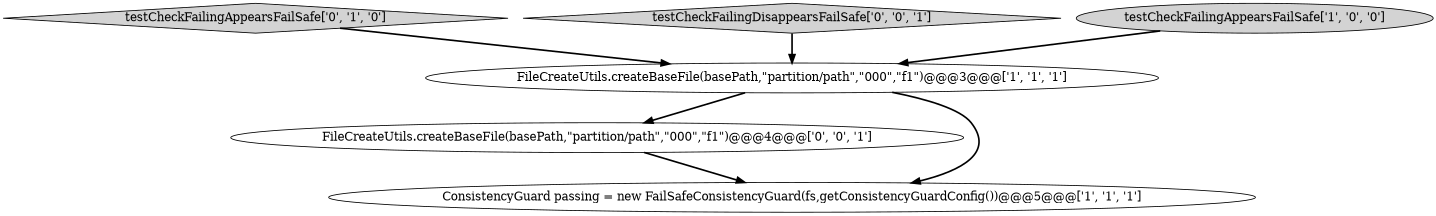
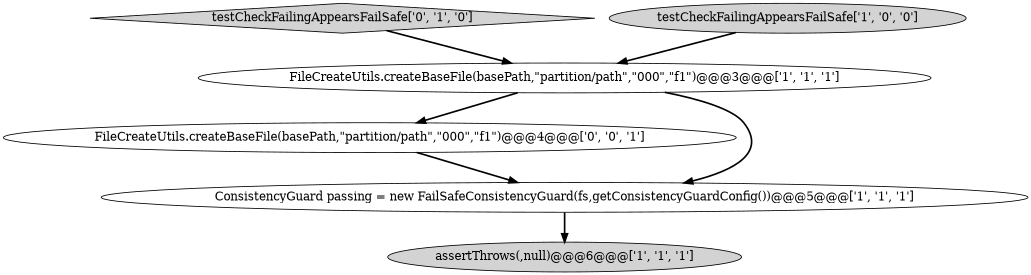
  digraph {
    node [fillcolor=lightgray shape=ellipse style=filled]
    edge [style=bold]
    n1 [label="testCheckFailingAppearsFailSafe['0', '1', '0']" shape=diamond]
    n2 [fillcolor=white label="FileCreateUtils.createBaseFile(basePath,\"partition/path\",\"000\",\"f1\")@@@3@@@['1', '1', '1']"]
    n3 [fillcolor=white label="FileCreateUtils.createBaseFile(basePath,\"partition/path\",\"000\",\"f1\")@@@4@@@['0', '0', '1']"]
    n4 [fillcolor=white label="ConsistencyGuard passing = new FailSafeConsistencyGuard(fs,getConsistencyGuardConfig())@@@5@@@['1', '1', '1']"]
-   n6 [label="testCheckFailingDisappearsFailSafe['0', '0', '1']" shape=diamond]
+   n5 [label="assertThrows(,null)@@@6@@@['1', '1', '1']"]
    n7 [label="testCheckFailingAppearsFailSafe['1', '0', '0']"]
    n1 -> n2
    n2 -> n3
    n2 -> n4
    n3 -> n4
-   n6 -> n2
+   n4 -> n5
    n7 -> n2
  }
